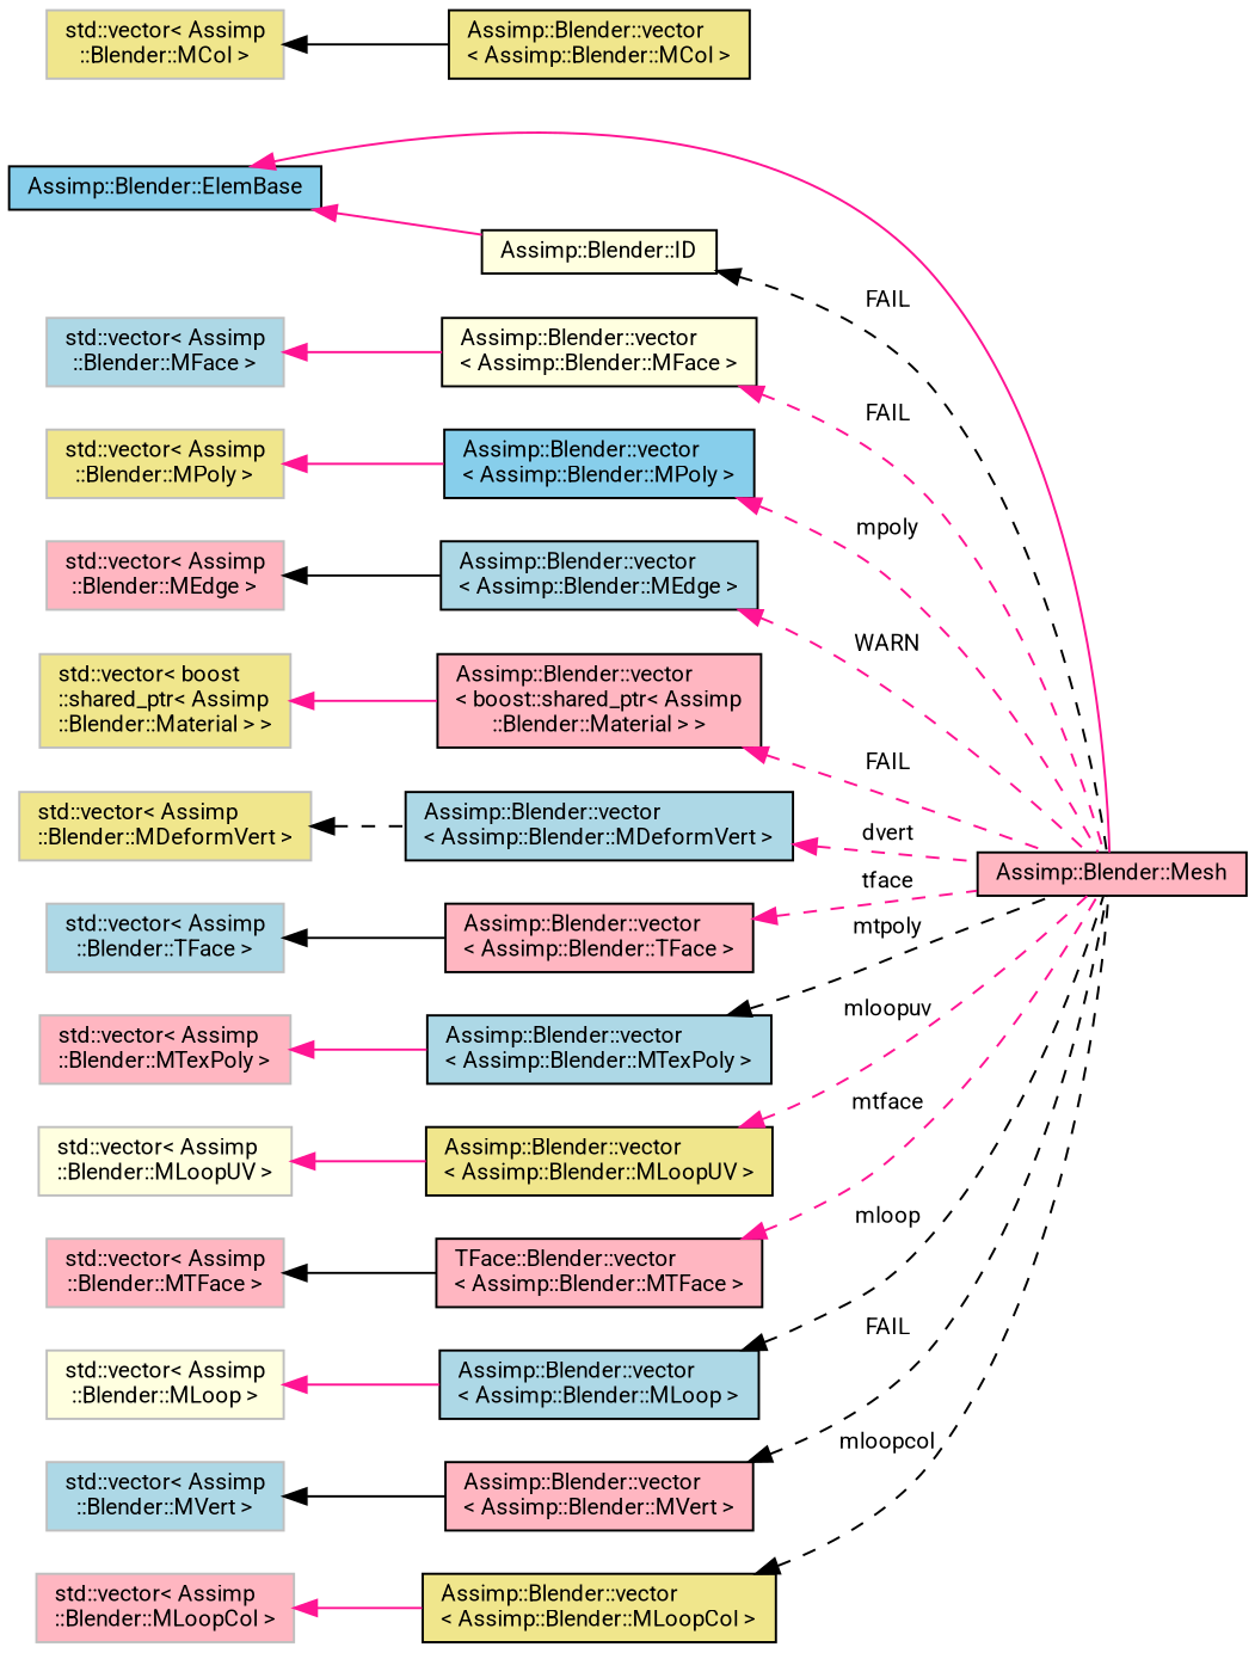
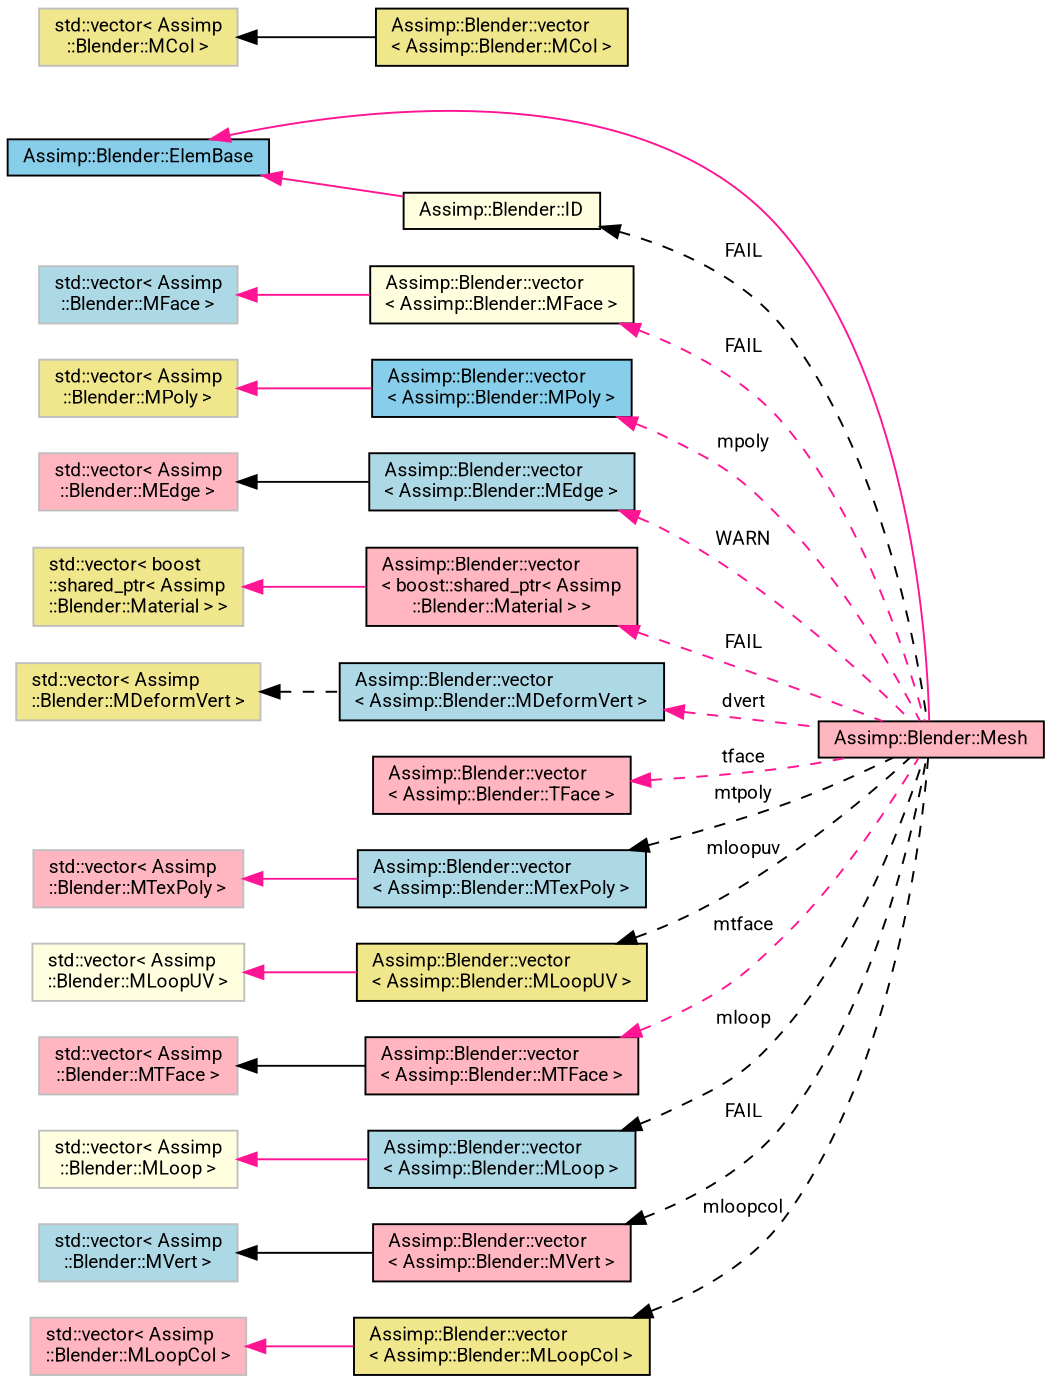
  digraph {
    fontname=Roboto
    rankdir=LR
    node [color=black fillcolor=lightpink fontname=Roboto fontsize=10 shape=record style=filled]
    edge [color=deeppink dir=back fontname=Roboto fontsize=10 labelfontname=Helvetica labelfontsize=10 style=solid]
    n1 [fontcolor=black height=0.2 label="Assimp::Blender::Mesh" width=0.4]
    n2 [fillcolor=skyblue height=0.2 label="Assimp::Blender::ElemBase" width=0.4]
    n3 [fillcolor=lightyellow height=0.2 label="Assimp::Blender::ID" width=0.4]
    n4 [fillcolor=lightyellow height=0.2 label="Assimp::Blender::vector\l\< Assimp::Blender::MFace \>" width=0.4]
    n5 [color=grey75 fillcolor=lightblue height=0.2 label="std::vector\< Assimp\l::Blender::MFace \>" width=0.4]
    n6 [fillcolor=skyblue height=0.2 label="Assimp::Blender::vector\l\< Assimp::Blender::MPoly \>" width=0.4]
    n7 [color=grey75 fillcolor=khaki height=0.2 label="std::vector\< Assimp\l::Blender::MPoly \>" width=0.4]
    n8 [fillcolor=lightblue height=0.2 label="Assimp::Blender::vector\l\< Assimp::Blender::MEdge \>" width=0.4]
    n9 [color=grey75 height=0.2 label="std::vector\< Assimp\l::Blender::MEdge \>" width=0.4]
    n10 [height=0.2 label="Assimp::Blender::vector\l\< boost::shared_ptr\< Assimp\l::Blender::Material \> \>" width=0.4]
    n11 [color=grey75 fillcolor=khaki height=0.2 label="std::vector\< boost\l::shared_ptr\< Assimp\l::Blender::Material \> \>" width=0.4]
    n12 [fillcolor=lightblue height=0.2 label="Assimp::Blender::vector\l\< Assimp::Blender::MDeformVert \>" width=0.4]
    n13 [color=grey75 fillcolor=khaki height=0.2 label="std::vector\< Assimp\l::Blender::MDeformVert \>" width=0.4]
    n14 [height=0.2 label="Assimp::Blender::vector\l\< Assimp::Blender::TFace \>" width=0.4]
-   n15 [color=grey75 fillcolor=lightblue height=0.2 label="std::vector\< Assimp\l::Blender::TFace \>" width=0.4]
    n16 [fillcolor=lightblue height=0.2 label="Assimp::Blender::vector\l\< Assimp::Blender::MTexPoly \>" width=0.4]
    n17 [color=grey75 height=0.2 label="std::vector\< Assimp\l::Blender::MTexPoly \>" width=0.4]
    n18 [fillcolor=khaki height=0.2 label="Assimp::Blender::vector\l\< Assimp::Blender::MLoopUV \>" width=0.4]
    n19 [color=grey75 fillcolor=lightyellow height=0.2 label="std::vector\< Assimp\l::Blender::MLoopUV \>" width=0.4]
-   n20 [height=0.2 label="TFace::Blender::vector\l\< Assimp::Blender::MTFace \>" width=0.4]
+   n20 [height=0.2 label="Assimp::Blender::vector\l\< Assimp::Blender::MTFace \>" width=0.4]
    n21 [color=grey75 height=0.2 label="std::vector\< Assimp\l::Blender::MTFace \>" width=0.4]
    n22 [fillcolor=lightblue height=0.2 label="Assimp::Blender::vector\l\< Assimp::Blender::MLoop \>" width=0.4]
    n23 [color=grey75 fillcolor=lightyellow height=0.2 label="std::vector\< Assimp\l::Blender::MLoop \>" width=0.4]
    n24 [fillcolor=khaki height=0.2 label="Assimp::Blender::vector\l\< Assimp::Blender::MCol \>" width=0.4]
    n25 [color=grey75 fillcolor=khaki height=0.2 label="std::vector\< Assimp\l::Blender::MCol \>" width=0.4]
    n26 [height=0.2 label="Assimp::Blender::vector\l\< Assimp::Blender::MVert \>" width=0.4]
    n27 [color=grey75 fillcolor=lightblue height=0.2 label="std::vector\< Assimp\l::Blender::MVert \>" width=0.4]
    n28 [fillcolor=khaki height=0.2 label="Assimp::Blender::vector\l\< Assimp::Blender::MLoopCol \>" width=0.4]
    n29 [color=grey75 height=0.2 label="std::vector\< Assimp\l::Blender::MLoopCol \>" width=0.4]
    n2 -> n1
    n2 -> n3
    n3 -> n1 [color=black label=" FAIL" style=dashed]
    n4 -> n1 [label=" FAIL" style=dashed]
    n5 -> n4
    n6 -> n1 [label=" mpoly" style=dashed]
    n7 -> n6
    n8 -> n1 [label=" WARN" style=dashed]
    n9 -> n8 [color=black]
    n10 -> n1 [label=" FAIL" style=dashed]
    n11 -> n10
    n12 -> n1 [label=" dvert" style=dashed]
    n13 -> n12 [color=black style=dashed]
    n14 -> n1 [label=" tface" style=dashed]
-   n15 -> n14 [color=black]
    n16 -> n1 [color=black label=" mtpoly" style=dashed]
    n17 -> n16
-   n18 -> n1 [label=" mloopuv" style=dashed]
+   n18 -> n1 [color=black label=" mloopuv" style=dashed]
    n19 -> n18
    n20 -> n1 [label=" mtface" style=dashed]
    n21 -> n20 [color=black]
    n22 -> n1 [color=black label=" mloop" style=dashed]
    n23 -> n22
    n25 -> n24 [color=black]
    n26 -> n1 [color=black label=" FAIL" style=dashed]
    n27 -> n26 [color=black]
    n28 -> n1 [color=black label=" mloopcol" style=dashed]
    n29 -> n28
  }
